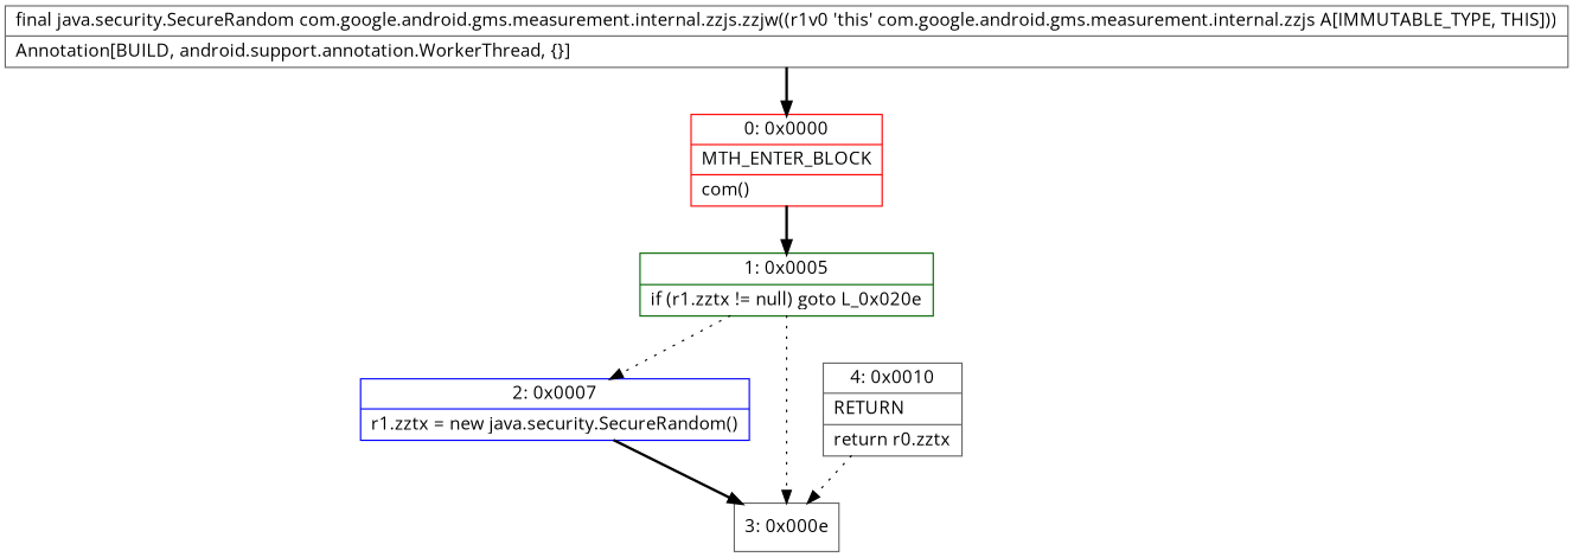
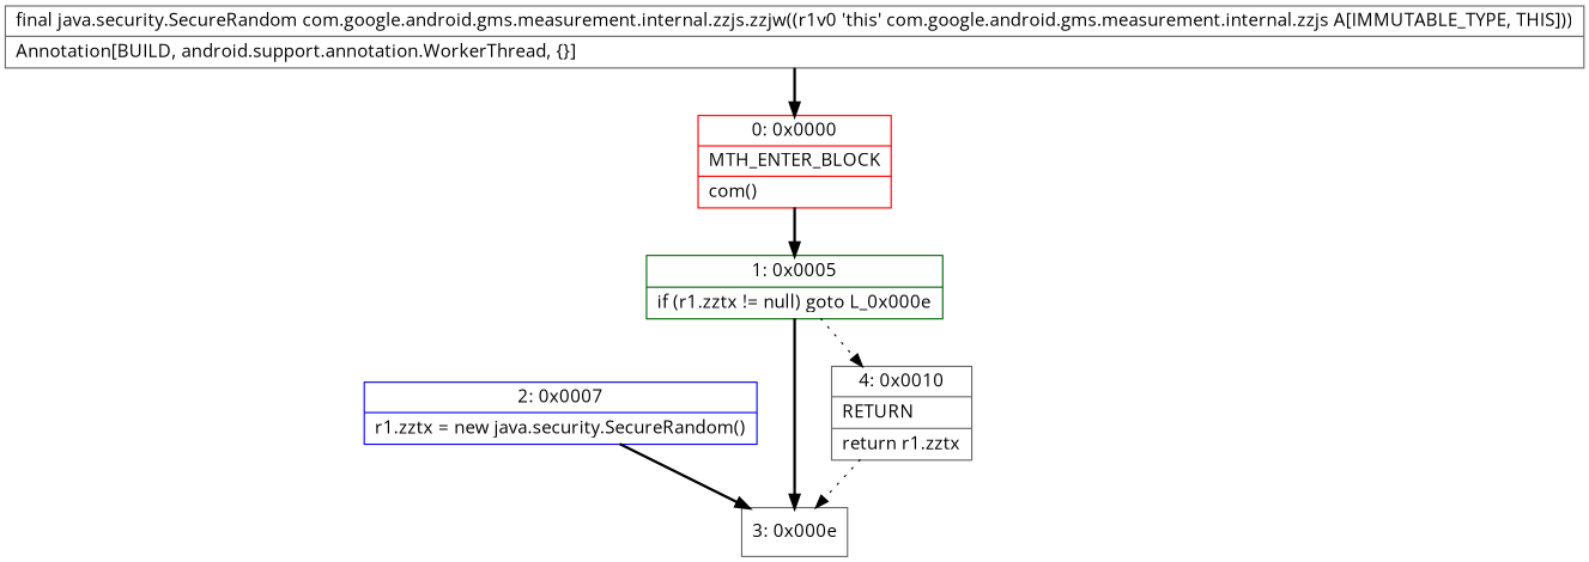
  digraph {
    fontname="Open Sans"
    node [color=gray40 fontname="Open Sans" shape=record]
    edge [fontname="Open Sans" style=bold]
    n1 [color=red label="{0\:\ 0x0000|MTH_ENTER_BLOCK\l|com()\l}"]
-   n2 [color=darkgreen label="{1\:\ 0x0005|if (r1.zztx != null) goto L_0x020e\l}"]
+   n2 [color=darkgreen label="{1\:\ 0x0005|if (r1.zztx != null) goto L_0x000e\l}"]
    n3 [color=blue label="{2\:\ 0x0007|r1.zztx = new java.security.SecureRandom()\l}"]
    n4 [label="{3\:\ 0x000e}"]
-   n5 [label="{4\:\ 0x0010|RETURN\l|return r0.zztx\l}"]
+   n5 [label="{4\:\ 0x0010|RETURN\l|return r1.zztx\l}"]
    n6 [label="{final java.security.SecureRandom com.google.android.gms.measurement.internal.zzjs.zzjw((r1v0 'this' com.google.android.gms.measurement.internal.zzjs A[IMMUTABLE_TYPE, THIS]))  | Annotation[BUILD, android.support.annotation.WorkerThread, \{\}]\l}"]
    n1 -> n2
-   n2 -> n3 [style=dotted]
-   n2 -> n4 [style=dotted]
+   n2 -> n5 [style=dotted]
+   n2 -> n4
    n3 -> n4
    n5 -> n4 [style=dotted]
    n6 -> n1
  }
